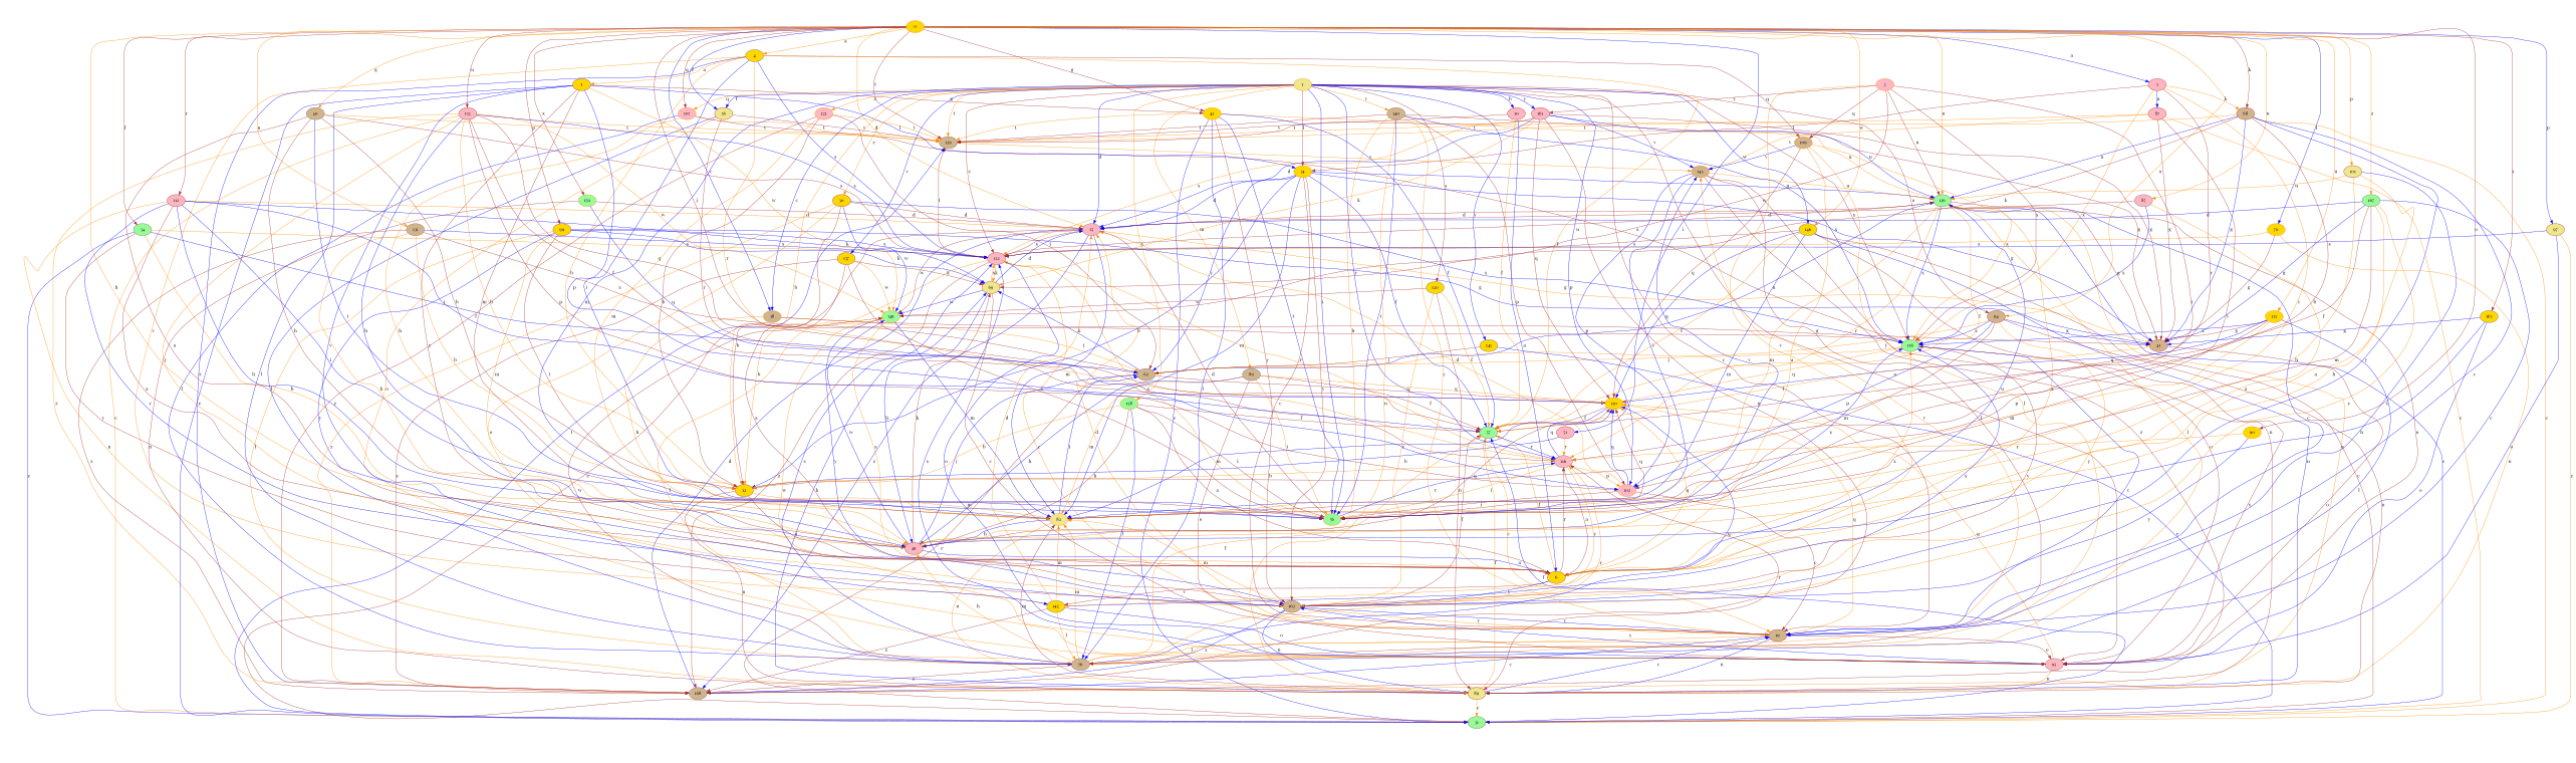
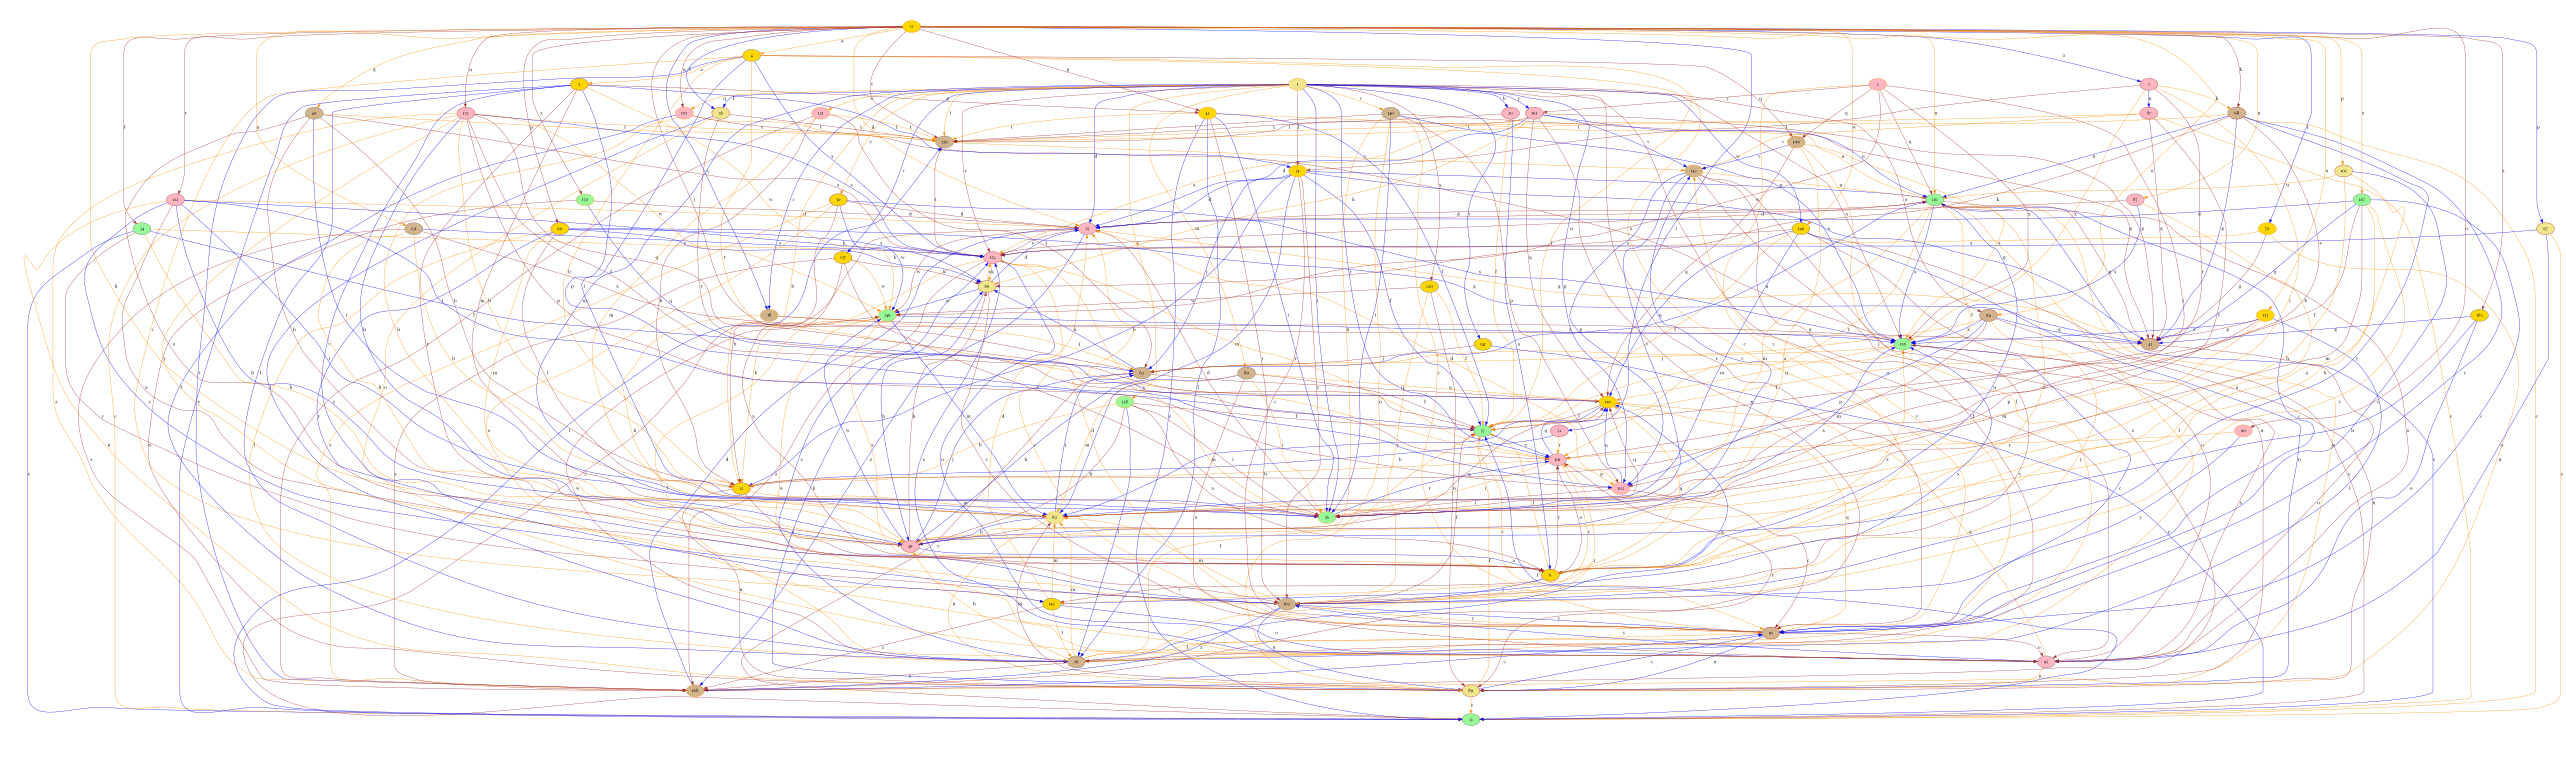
  strict digraph {
    fontname="Playfair Display"
    node [color=gray40 fillcolor=gold fontname="Playfair Display" style=filled]
    edge [color=darkorange fontname="Playfair Display"]
    0 [color=darkorange]
    3 [color=brown fillcolor=lightpink]
    4
    18 [color=darkorange fillcolor=tan]
    25 [fillcolor=lightpink]
    34 [fillcolor=palegreen]
    36 [color=brown fillcolor=khaki]
    40 [fillcolor=tan]
    41 [color=darkorange]
    49 [color=brown fillcolor=lightpink]
    51 [color=brown fillcolor=lightpink]
    62 [fillcolor=tan]
    68 [color=brown fillcolor=tan]
    70 [color=darkorange]
    85 [fillcolor=lightpink]
-   90 [color=darkorange]
+   90 [color=darkorange fillcolor=lightpink]
    94 [color=brown fillcolor=tan]
    97 [color=brown fillcolor=khaki]
    99 [color=brown]
    101 [color=brown fillcolor=khaki]
    107 [color=darkorange fillcolor=lightpink]
    112 [color=brown fillcolor=lightpink]
    129 [fillcolor=tan]
    131 [fillcolor=tan]
    132 [color=brown fillcolor=lightpink]
    133 [color=darkorange]
    136 [fillcolor=palegreen]
    146
    150 [color=darkorange fillcolor=palegreen]
    163
    167 [fillcolor=palegreen]
    56 [color=darkorange fillcolor=palegreen]
    74 [color=darkorange]
    116 [fillcolor=lightpink]
    156 [fillcolor=palegreen]
    87 [color=brown fillcolor=lightpink]
    12 [color=brown]
    19 [color=brown fillcolor=tan]
    122 [color=brown fillcolor=lightpink]
    109 [color=darkorange fillcolor=tan]
    142
    5 [color=brown]
    37 [fillcolor=palegreen]
-   168 [fillcolor=tan]
+   168 [color=darkorange fillcolor=tan]
    43 [color=brown fillcolor=tan]
    82 [color=darkorange fillcolor=khaki]
    149 [color=darkorange fillcolor=palegreen]
    31 [fillcolor=palegreen]
    162 [fillcolor=tan]
    95 [fillcolor=lightpink]
    76 [fillcolor=tan]
    6 [color=brown]
    110 [color=darkorange]
    69 [color=brown fillcolor=khaki]
    143 [color=darkorange fillcolor=tan]
    89 [color=brown fillcolor=khaki]
    102 [color=darkorange fillcolor=lightpink]
    1 [color=darkorange fillcolor=khaki]
    10 [color=brown fillcolor=lightpink]
    30 [color=brown]
    80 [fillcolor=tan]
    120
    121 [color=darkorange fillcolor=lightpink]
    137 [color=brown]
    140 [fillcolor=tan]
    141
    158 [color=darkorange fillcolor=palegreen]
    161 [color=brown fillcolor=lightpink]
    2 [color=darkorange fillcolor=lightpink]
    0 -> 3 [color=blue label=a]
    0 -> 4 [label=a]
    0 -> 18 [color=blue label=c]
    0 -> 25 [label=d]
    0 -> 34 [color=brown label=f]
    0 -> 36 [color=blue label=f]
    0 -> 40 [label=g]
    0 -> 41 [color=brown label=g]
    0 -> 49 [label=h]
    0 -> 51 [color=blue label=i]
    0 -> 62 [color=brown label=j]
    0 -> 68 [color=brown label=k]
    0 -> 70 [color=blue label=l]
    0 -> 85 [label=n]
    0 -> 90 [color=brown label=o]
    0 -> 94 [label=o]
    0 -> 97 [color=blue label=p]
    0 -> 99 [color=brown label=p]
    0 -> 101 [label=p]
    0 -> 107 [color=brown label=q]
    0 -> 112 [color=brown label=r]
    0 -> 129 [color=brown label=t]
    0 -> 131 [label=u]
    0 -> 132 [color=brown label=u]
    0 -> 133 [label=u]
    0 -> 136 [label=u]
    0 -> 146 [label=w]
    0 -> 150 [color=brown label=x]
    0 -> 163 [color=brown label=z]
    0 -> 167 [label=z]
    3 -> 68 [label=k]
    3 -> 56 [label=i]
    3 -> 74 [color=brown label=l]
    3 -> 116 [color=brown label=r]
    3 -> 156 [label=x]
    3 -> 87 [color=blue label=n]
    4 -> 56 [color=blue label=i]
    4 -> 116 [label=r]
    4 -> 12 [label=b]
+   4 -> 19 [label=c]
    4 -> 122 [color=blue label=s]
    4 -> 109 [color=brown label=q]
    4 -> 142 [label=v]
    4 -> 5 [label=a]
    4 -> 37 [label=f]
    4 -> 168 [color=blue label=z]
    18 -> 49 [label=h]
    18 -> 62 [label=j]
    18 -> 43 [color=brown label=g]
    25 -> 122 [color=brown label=s]
    25 -> 168 [color=blue label=z]
    25 -> 43 [label=g]
-   25 -> 82 [color=blue label=m]
    25 -> 149 [color=brown label=w]
    25 -> 31 [color=brown label=e]
    34 -> 49 [label=h]
    34 -> 62 [color=blue label=j]
    34 -> 122 [label=s]
    34 -> 31 [color=blue label=e]
    34 -> 162 [color=brown label=y]
    36 -> 129 [color=brown label=t]
    36 -> 116 [color=brown label=r]
    36 -> 95 [label=o]
    36 -> 76 [color=blue label=l]
    40 -> 49 [color=brown label=h]
    40 -> 129 [label=t]
    40 -> 56 [color=blue label=i]
    40 -> 12 [color=brown label=b]
    40 -> 122 [color=brown label=s]
    40 -> 6 [color=brown label=a]
    41 -> 129 [label=t]
    41 -> 136 [label=u]
    41 -> 56 [color=blue label=i]
    41 -> 37 [color=blue label=f]
    41 -> 31 [color=blue label=e]
    41 -> 162 [color=brown label=y]
    41 -> 76 [color=blue label=l]
    49 -> 62 [color=blue label=j]
    49 -> 149 [color=blue label=w]
    49 -> 6 [color=blue label=a]
    49 -> 110 [color=brown label=q]
    49 -> 69 [color=brown label=k]
    49 -> 143 [color=blue label=v]
    51 -> 116 [label=r]
    51 -> 12 [color=blue label=b]
    62 -> 136 [color=blue label=u]
    62 -> 31 [color=brown label=e]
    62 -> 110 [color=brown label=q]
    62 -> 69 [color=blue label=k]
    68 -> 129 [label=t]
    68 -> 136 [color=blue label=u]
    68 -> 12 [color=brown label=b]
    68 -> 19 [color=blue label=c]
    68 -> 43 [color=blue label=g]
    68 -> 31 [label=e]
    68 -> 162 [color=blue label=y]
    68 -> 69 [color=brown label=k]
    70 -> 122 [label=s]
    70 -> 43 [color=brown label=g]
    70 -> 89 [label=n]
    85 -> 25 [color=brown label=d]
    85 -> 156 [color=blue label=x]
    85 -> 6 [label=a]
    90 -> 116 [label=r]
    90 -> 162 [color=blue label=y]
    94 -> 62 [label=j]
    94 -> 156 [color=blue label=x]
    94 -> 43 [color=blue label=g]
    94 -> 82 [color=brown label=m]
    94 -> 162 [label=y]
    94 -> 89 [color=brown label=n]
    94 -> 102 [color=blue label=p]
    97 -> 122 [color=blue label=s]
    97 -> 31 [label=e]
    97 -> 95 [color=blue label=o]
    99 -> 56 [color=brown label=i]
    99 -> 122 [color=blue label=s]
    99 -> 43 [color=blue label=g]
    99 -> 82 [label=m]
    99 -> 162 [color=blue label=y]
    99 -> 76 [label=l]
    99 -> 69 [color=blue label=k]
    101 -> 49 [label=h]
    101 -> 136 [label=u]
    101 -> 19 [color=blue label=c]
    101 -> 6 [label=a]
    107 -> 49 [label=h]
    107 -> 129 [label=t]
    107 -> 156 [color=brown label=x]
    107 -> 76 [color=blue label=l]
    112 -> 25 [label=d]
    112 -> 49 [color=blue label=h]
    112 -> 56 [color=blue label=i]
    112 -> 37 [color=blue label=f]
    112 -> 162 [color=blue label=y]
    112 -> 6 [color=brown label=a]
    112 -> 69 [color=blue label=k]
    112 -> 89 [label=n]
    129 -> 143 [label=v]
    131 -> 49 [label=h]
    131 -> 156 [color=brown label=x]
    131 -> 12 [label=b]
    131 -> 122 [color=blue label=s]
    131 -> 168 [color=brown label=z]
    132 -> 49 [color=blue label=h]
    132 -> 129 [label=t]
    132 -> 12 [label=b]
    132 -> 122 [color=blue label=s]
    132 -> 37 [color=brown label=f]
    132 -> 168 [label=z]
    132 -> 149 [label=w]
    132 -> 31 [label=e]
    132 -> 162 [label=y]
    132 -> 110 [color=brown label=q]
    132 -> 102 [color=brown label=p]
    133 -> 156 [color=blue label=x]
    133 -> 43 [color=brown label=g]
    133 -> 82 [label=m]
    133 -> 76 [color=blue label=l]
-   133 -> 110 [color=blue label=q]
    133 -> 102 [color=brown label=p]
    136 -> 25 [color=brown label=d]
    136 -> 116 [label=r]
    136 -> 156 [color=blue label=x]
    136 -> 19 [color=blue label=c]
    136 -> 37 [label=f]
    136 -> 43 [color=brown label=g]
    136 -> 82 [label=m]
    136 -> 31 [color=blue label=e]
    136 -> 95 [color=brown label=o]
    136 -> 76 [label=l]
    136 -> 6 [label=a]
    146 -> 122 [color=brown label=s]
    146 -> 37 [label=f]
    146 -> 82 [color=blue label=m]
    146 -> 31 [color=brown label=e]
    146 -> 95 [color=brown label=o]
    146 -> 110 [color=blue label=q]
    146 -> 89 [color=blue label=n]
    150 -> 25 [color=brown label=d]
    150 -> 110 [color=blue label=q]
    150 -> 89 [color=brown label=n]
    163 -> 49 [color=blue label=h]
    163 -> 43 [color=blue label=g]
    163 -> 95 [color=blue label=o]
    167 -> 25 [color=blue label=d]
    167 -> 49 [label=h]
    167 -> 19 [color=blue label=c]
    167 -> 37 [color=brown label=f]
    167 -> 43 [color=blue label=g]
    167 -> 82 [color=brown label=m]
    167 -> 162 [label=y]
    56 -> 25 [color=brown label=d]
    56 -> 116 [color=blue label=r]
    56 -> 156 [color=blue label=x]
    56 -> 122 [label=s]
    56 -> 110 [color=brown label=q]
    74 -> 25 [color=blue label=d]
    74 -> 62 [color=blue label=j]
    74 -> 136 [color=blue label=u]
    74 -> 12 [color=blue label=b]
    74 -> 19 [color=brown label=c]
    74 -> 37 [color=blue label=f]
    74 -> 43 [color=blue label=g]
    74 -> 82 [color=blue label=m]
    74 -> 162 [color=brown label=y]
    116 -> 56 [label=i]
    116 -> 12 [label=b]
    116 -> 162 [label=y]
    116 -> 6 [color=brown label=a]
    116 -> 110 [color=blue label=q]
    116 -> 102 [label=p]
    156 -> 62 [label=j]
    156 -> 19 [color=blue label=c]
    156 -> 162 [color=brown label=y]
    156 -> 110 [label=q]
    87 -> 129 [label=t]
    87 -> 56 [color=brown label=i]
    87 -> 43 [color=brown label=g]
    87 -> 31 [label=e]
    87 -> 143 [label=v]
    12 -> 82 [label=m]
    12 -> 6 [color=brown label=a]
    12 -> 89 [color=brown label=n]
    19 -> 25 [label=d]
    19 -> 162 [label=y]
    19 -> 95 [color=brown label=o]
    19 -> 76 [label=l]
    19 -> 110 [label=q]
    19 -> 89 [color=blue label=n]
    122 -> 129 [color=brown label=t]
    122 -> 136 [color=brown label=u]
    122 -> 116 [label=r]
    122 -> 12 [label=b]
    122 -> 19 [label=c]
    122 -> 168 [color=brown label=z]
    122 -> 95 [color=blue label=o]
    122 -> 69 [label=k]
    109 -> 156 [label=x]
    109 -> 76 [label=l]
    109 -> 6 [label=a]
    109 -> 110 [color=brown label=q]
    109 -> 143 [color=blue label=v]
    142 -> 25 [label=d]
    142 -> 156 [color=blue label=x]
    142 -> 168 [color=brown label=z]
    142 -> 82 [label=m]
    142 -> 95 [color=blue label=o]
    142 -> 76 [label=l]
    5 -> 41 [color=brown label=g]
    5 -> 74 [color=blue label=l]
    5 -> 142 [color=blue label=v]
    5 -> 82 [color=brown label=m]
    5 -> 149 [label=w]
    5 -> 31 [color=blue label=e]
    5 -> 162 [color=brown label=y]
    5 -> 76 [color=blue label=l]
    5 -> 102 [color=blue label=p]
    37 -> 116 [color=blue label=r]
    37 -> 19 [label=c]
    168 -> 25 [color=blue label=d]
    168 -> 136 [label=u]
    168 -> 116 [color=brown label=r]
    168 -> 19 [color=blue label=c]
    43 -> 37 [label=f]
    43 -> 95 [color=brown label=o]
    82 -> 49 [color=blue label=h]
    82 -> 62 [color=blue label=j]
    82 -> 89 [label=n]
    149 -> 82 [color=blue label=m]
-   149 -> 162 [color=blue label=y]
+   149 -> 156 [color=blue label=y]
    149 -> 76 [label=l]
    149 -> 6 [label=a]
    31 -> 129 [color=blue label=t]
    31 -> 37 [color=blue label=f]
    162 -> 19 [color=blue label=c]
    162 -> 37 [color=brown label=f]
    162 -> 168 [color=blue label=z]
    162 -> 82 [label=m]
    162 -> 89 [color=blue label=n]
    95 -> 156 [color=brown label=x]
    95 -> 122 [color=blue label=s]
    95 -> 149 [label=w]
    95 -> 162 [color=blue label=y]
    95 -> 110 [label=q]
    95 -> 89 [label=n]
    76 -> 49 [label=h]
    76 -> 116 [label=r]
    76 -> 122 [color=blue label=s]
    76 -> 37 [label=f]
    76 -> 168 [color=brown label=z]
    76 -> 82 [label=m]
    76 -> 149 [color=brown label=w]
    76 -> 110 [color=blue label=q]
    76 -> 143 [label=v]
    6 -> 136 [color=blue label=u]
    6 -> 116 [color=brown label=r]
    6 -> 156 [label=x]
    6 -> 142 [color=brown label=v]
    6 -> 37 [label=f]
    6 -> 162 [color=blue label=y]
    6 -> 110 [label=q]
    110 -> 37 [color=brown label=f]
    110 -> 82 [color=blue label=m]
    69 -> 25 [color=blue label=d]
    69 -> 49 [color=blue label=h]
    69 -> 19 [color=brown label=c]
    69 -> 122 [label=s]
    69 -> 149 [color=blue label=w]
    143 -> 136 [label=u]
    143 -> 56 [color=blue label=i]
    143 -> 168 [color=brown label=z]
    143 -> 76 [color=brown label=l]
    143 -> 89 [color=brown label=n]
    143 -> 102 [color=blue label=p]
    89 -> 19 [color=blue label=c]
    89 -> 37 [label=f]
    89 -> 82 [color=brown label=m]
    89 -> 31 [label=e]
    89 -> 69 [color=blue label=k]
    102 -> 25 [label=d]
    102 -> 56 [color=brown label=i]
    102 -> 19 [color=brown label=c]
    102 -> 110 [color=blue label=q]
    1 -> 18 [color=blue label=c]
    1 -> 25 [color=blue label=d]
    1 -> 36 [color=blue label=f]
    1 -> 94 [color=brown label=o]
    1 -> 107 [label=q]
    1 -> 129 [label=t]
    1 -> 146 [color=blue label=w]
    1 -> 56 [color=blue label=i]
    1 -> 74 [color=brown label=l]
    1 -> 116 [color=blue label=r]
    1 -> 156 [color=brown label=x]
    1 -> 12 [label=b]
    1 -> 19 [color=brown label=c]
    1 -> 122 [color=brown label=s]
    1 -> 82 [color=blue label=m]
    1 -> 95 [color=brown label=o]
    1 -> 102 [color=blue label=p]
    1 -> 10 [color=blue label=b]
    1 -> 30 [label=e]
    1 -> 80 [label=m]
    1 -> 120 [color=brown label=s]
    1 -> 121 [label=s]
    1 -> 137 [color=blue label=v]
    1 -> 140 [label=v]
    1 -> 141 [color=blue label=v]
    1 -> 158 [label=y]
    1 -> 161 [color=blue label=y]
    10 -> 129 [color=brown label=t]
    10 -> 37 [label=f]
    10 -> 6 [color=blue label=a]
    30 -> 25 [color=brown label=d]
    30 -> 156 [color=blue label=x]
    30 -> 12 [color=brown label=b]
    30 -> 168 [label=z]
    30 -> 149 [color=blue label=w]
    30 -> 95 [label=o]
    80 -> 49 [color=blue label=h]
    80 -> 56 [label=i]
    80 -> 37 [color=brown label=f]
    80 -> 82 [label=m]
    80 -> 95 [color=brown label=o]
    80 -> 110 [label=q]
    120 -> 37 [label=f]
    120 -> 149 [color=brown label=w]
    120 -> 162 [label=y]
    120 -> 89 [color=brown label=n]
    121 -> 62 [color=brown label=j]
    121 -> 129 [label=t]
    121 -> 12 [color=brown label=b]
    121 -> 168 [color=brown label=z]
    121 -> 82 [label=m]
    137 -> 56 [color=brown label=i]
    137 -> 168 [color=brown label=z]
    137 -> 149 [label=w]
    137 -> 6 [color=brown label=a]
    137 -> 69 [color=brown label=k]
    140 -> 49 [label=h]
    140 -> 129 [color=brown label=t]
    140 -> 56 [color=blue label=i]
    140 -> 156 [color=blue label=x]
    140 -> 19 [label=c]
    140 -> 43 [color=brown label=g]
    140 -> 89 [label=n]
    140 -> 102 [color=brown label=p]
    141 -> 62 [color=brown label=j]
    141 -> 31 [color=blue label=e]
    158 -> 49 [color=brown label=h]
    158 -> 56 [color=brown label=i]
    158 -> 12 [label=b]
    158 -> 37 [color=brown label=f]
    158 -> 76 [color=blue label=l]
    158 -> 6 [color=brown label=a]
    161 -> 25 [color=blue label=d]
    161 -> 129 [color=brown label=t]
    161 -> 136 [color=blue label=u]
    161 -> 122 [label=s]
    161 -> 43 [color=brown label=g]
    161 -> 110 [color=brown label=q]
    161 -> 69 [label=k]
    161 -> 143 [color=blue label=v]
    161 -> 89 [color=brown label=n]
    2 -> 136 [color=brown label=u]
    2 -> 56 [color=brown label=i]
    2 -> 156 [color=brown label=x]
    2 -> 109 [color=brown label=q]
    2 -> 142 [label=v]
    2 -> 149 [color=brown label=w]
    2 -> 161 [color=brown label=y]
  }
